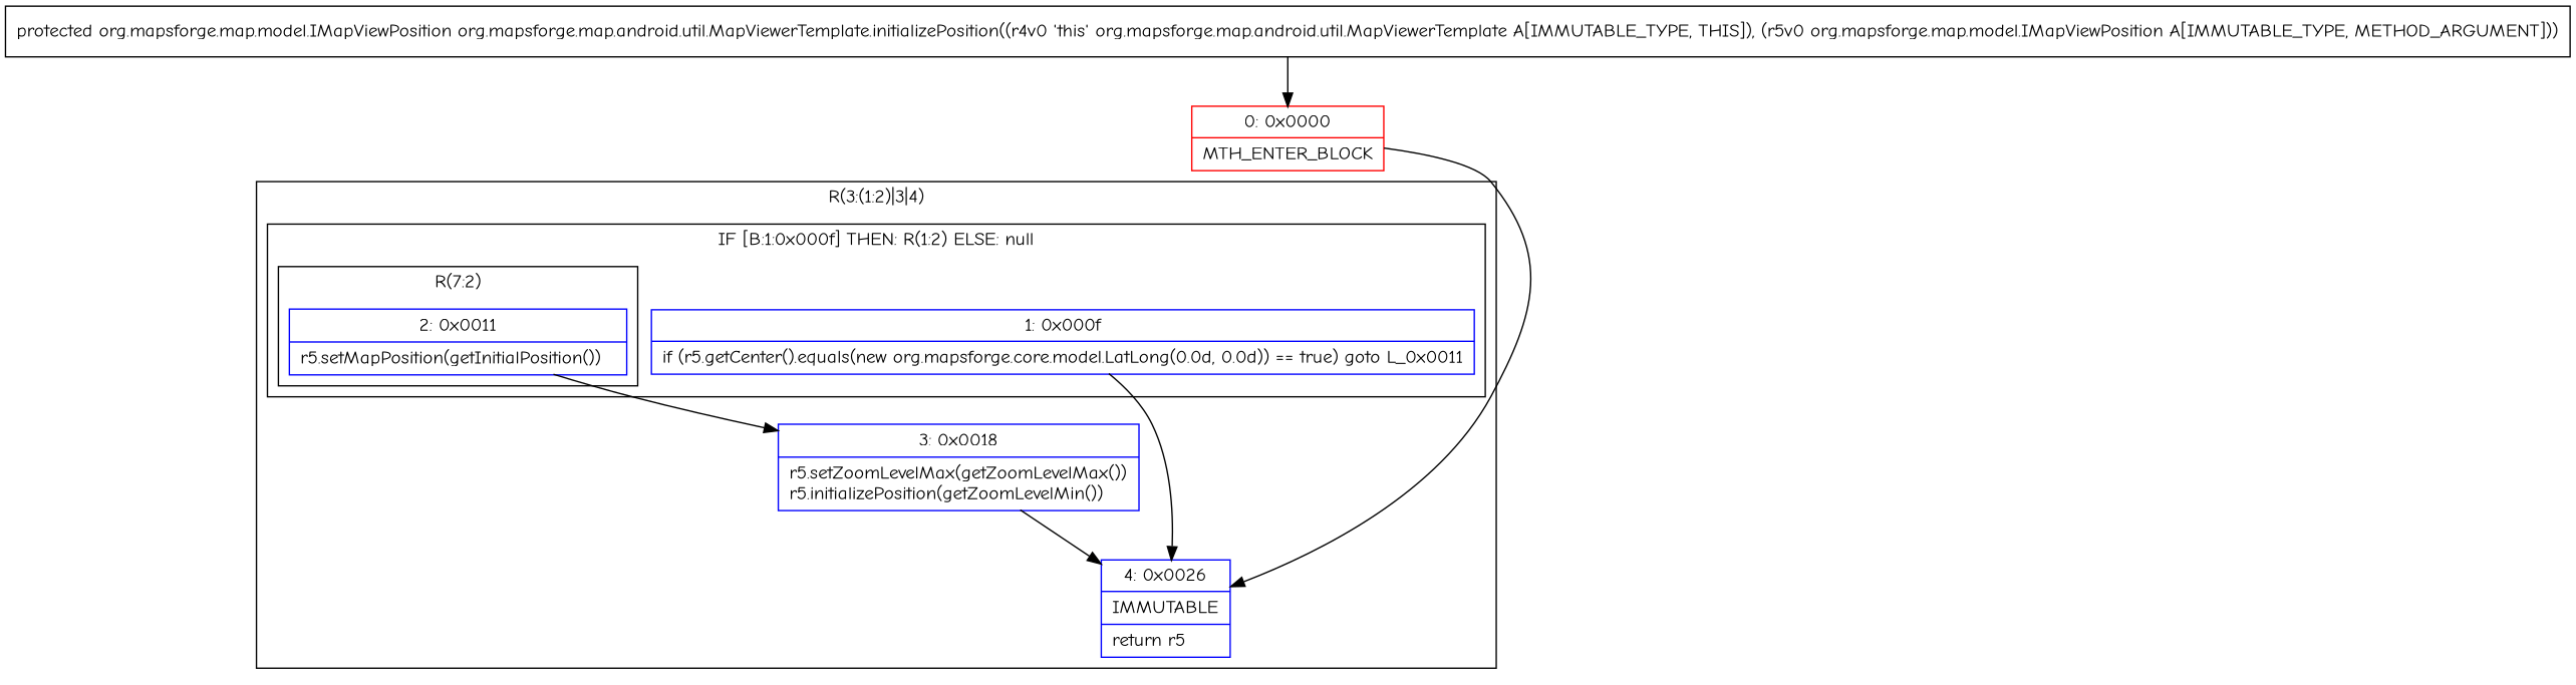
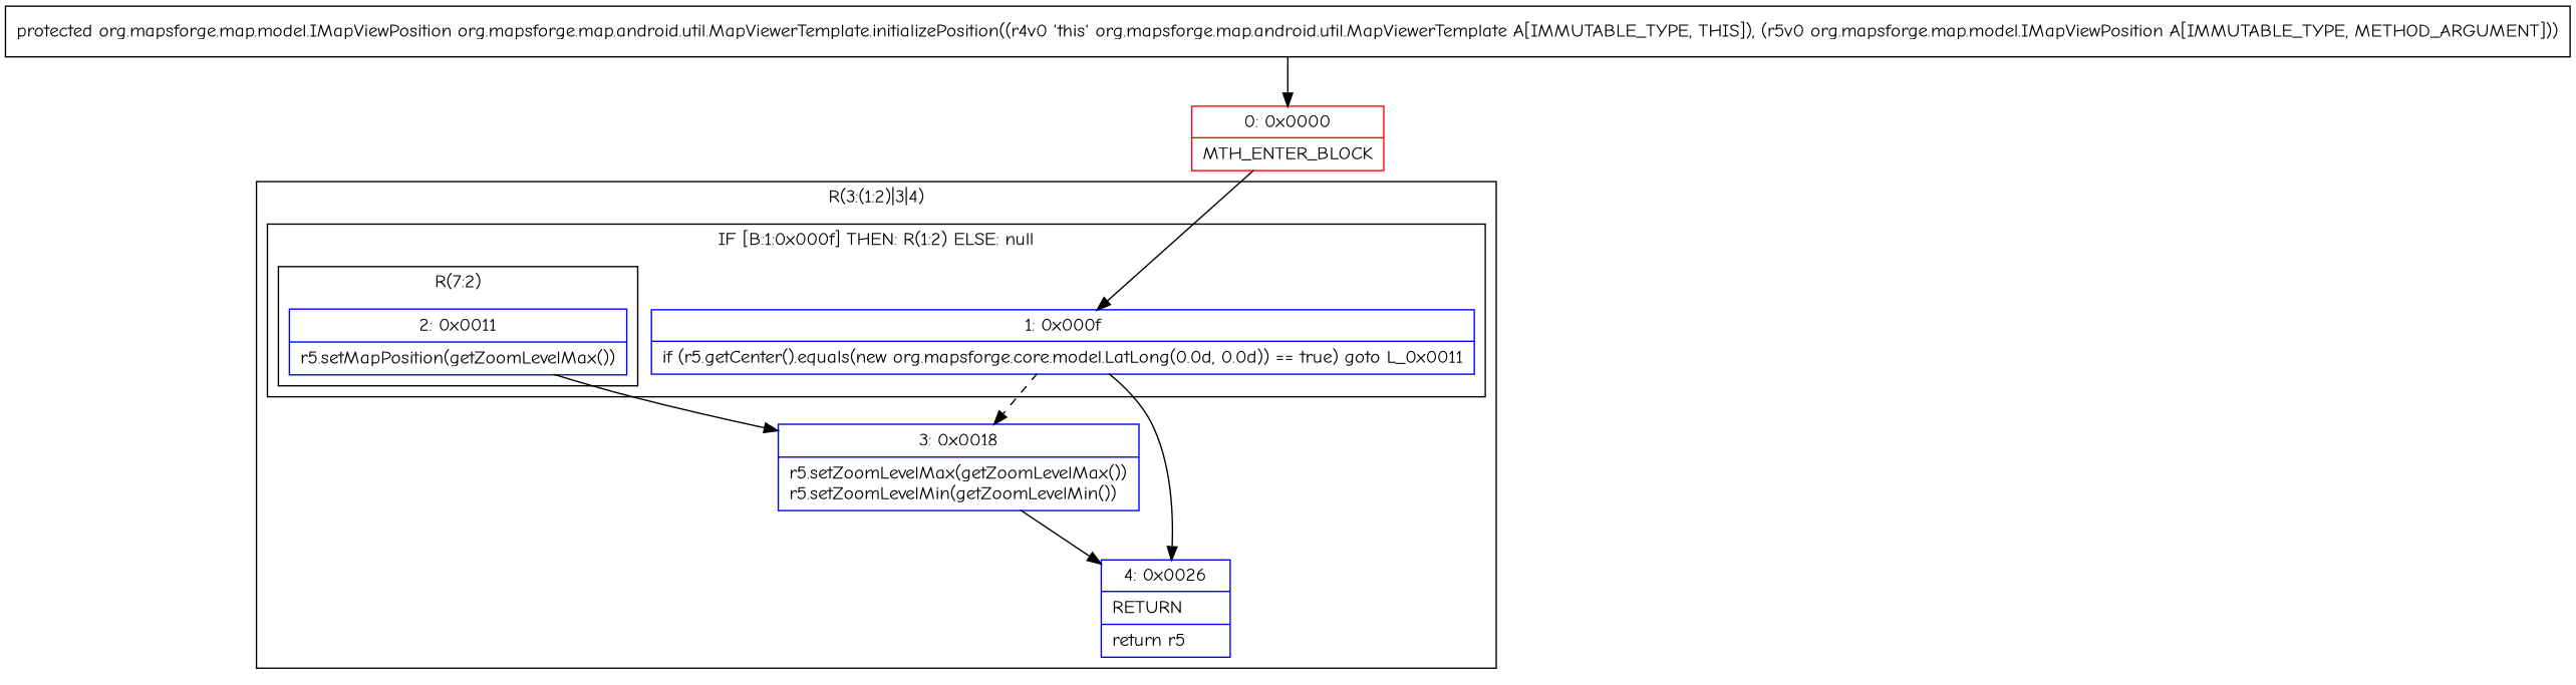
  digraph {
    fontname="Comic Neue"
    node [color=blue fontname="Comic Neue" shape=record]
    edge [fontname="Comic Neue"]
-   n1 [label="{2\:\ 0x0011|r5.setMapPosition(getInitialPosition())\l}"]
+   n1 [label="{2\:\ 0x0011|r5.setMapPosition(getZoomLevelMax())\l}"]
    n2 [label="{1\:\ 0x000f|if (r5.getCenter().equals(new org.mapsforge.core.model.LatLong(0.0d, 0.0d)) == true) goto L_0x0011\l}"]
-   n3 [label="{3\:\ 0x0018|r5.setZoomLevelMax(getZoomLevelMax())\lr5.initializePosition(getZoomLevelMin())\l}"]
-   n4 [label="{4\:\ 0x0026|IMMUTABLE\l|return r5\l}"]
+   n3 [label="{3\:\ 0x0018|r5.setZoomLevelMax(getZoomLevelMax())\lr5.setZoomLevelMin(getZoomLevelMin())\l}"]
+   n4 [label="{4\:\ 0x0026|RETURN\l|return r5\l}"]
    n5 [color=red label="{0\:\ 0x0000|MTH_ENTER_BLOCK\l}"]
    n6 [label="{protected org.mapsforge.map.model.IMapViewPosition org.mapsforge.map.android.util.MapViewerTemplate.initializePosition((r4v0 'this' org.mapsforge.map.android.util.MapViewerTemplate A[IMMUTABLE_TYPE, THIS]), (r5v0 org.mapsforge.map.model.IMapViewPosition A[IMMUTABLE_TYPE, METHOD_ARGUMENT])) }" color=""]
    subgraph cluster_1 {
      label="R(3:(1:2)|3|4)"
      n3
      n4
      subgraph cluster_2 {
        label="IF [B:1:0x000f] THEN: R(1:2) ELSE: null"
        n2
        subgraph cluster_3 {
          label="R(7:2)"
          n1
        }
      }
    }
    n1 -> n3
+   n2 -> n3 [style=dashed]
    n2 -> n4
    n3 -> n4
-   n5 -> n4
+   n5 -> n2
    n6 -> n5
  }
